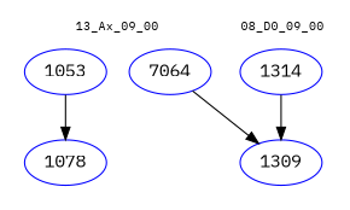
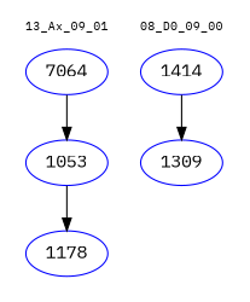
  digraph {
    fontname="IBM Plex Mono"
    node [color=blue fontname="IBM Plex Mono"]
    edge [color=black fontname="IBM Plex Mono"]
    n1 [label=7064]
    n2 [label=1053]
-   n3 [label=1078]
-   n4 [label=1314]
+   n3 [label=1178]
+   n4 [label=1414]
    n5 [label=1309]
    subgraph cluster_1 {
      color=white
      fontsize=10
-     label="13_Ax_09_00"
+     label="13_Ax_09_01"
      n1
      n2
      n3
    }
    subgraph cluster_2 {
      color=white
      fontsize=10
      label="08_D0_09_00"
      n4
      n5
    }
-   n1 -> n5
+   n1 -> n2
    n2 -> n3
    n4 -> n5
  }
